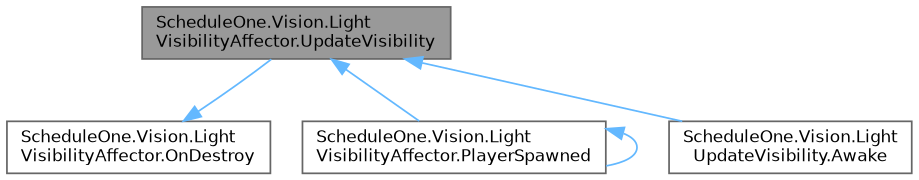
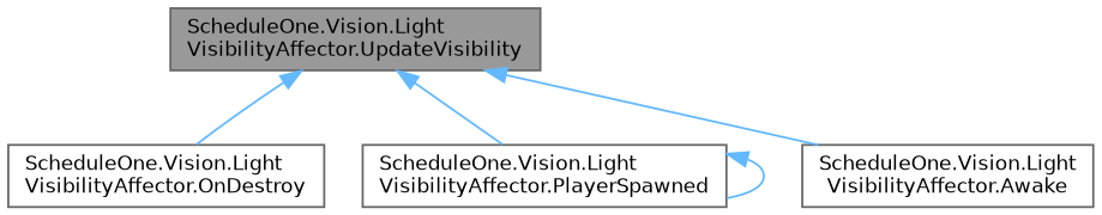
  digraph {
    rankdir=TB
    node [color=grey40 fillcolor=white fontname=Helvetica fontsize=10 shape=box style=filled]
    edge [color=steelblue1 dir=back fontname=Helvetica fontsize=10 labelfontname=Helvetica labelfontsize=10 style=solid]
    n1 [color=gray40 fillcolor=grey60 fontcolor=black height=0.2 label="ScheduleOne.Vision.Light\lVisibilityAffector.UpdateVisibility" width=0.4]
    n2 [height=0.2 label="ScheduleOne.Vision.Light\lVisibilityAffector.OnDestroy" width=0.4]
    n3 [height=0.2 label="ScheduleOne.Vision.Light\lVisibilityAffector.PlayerSpawned" width=0.4]
-   n4 [height=0.2 label="ScheduleOne.Vision.Light\lUpdateVisibility.Awake" width=0.4]
-   n2 -> n1
+   n4 [height=0.2 label="ScheduleOne.Vision.Light\lVisibilityAffector.Awake" width=0.4]
+   n1 -> n2
    n1 -> n3
    n1 -> n4
    n3 -> n3
  }
